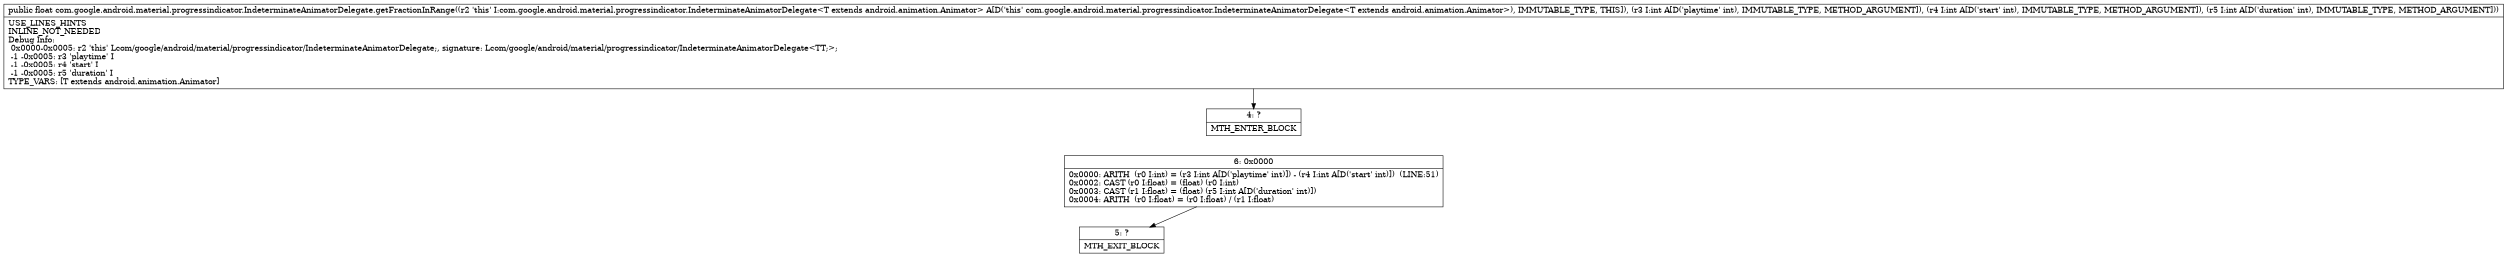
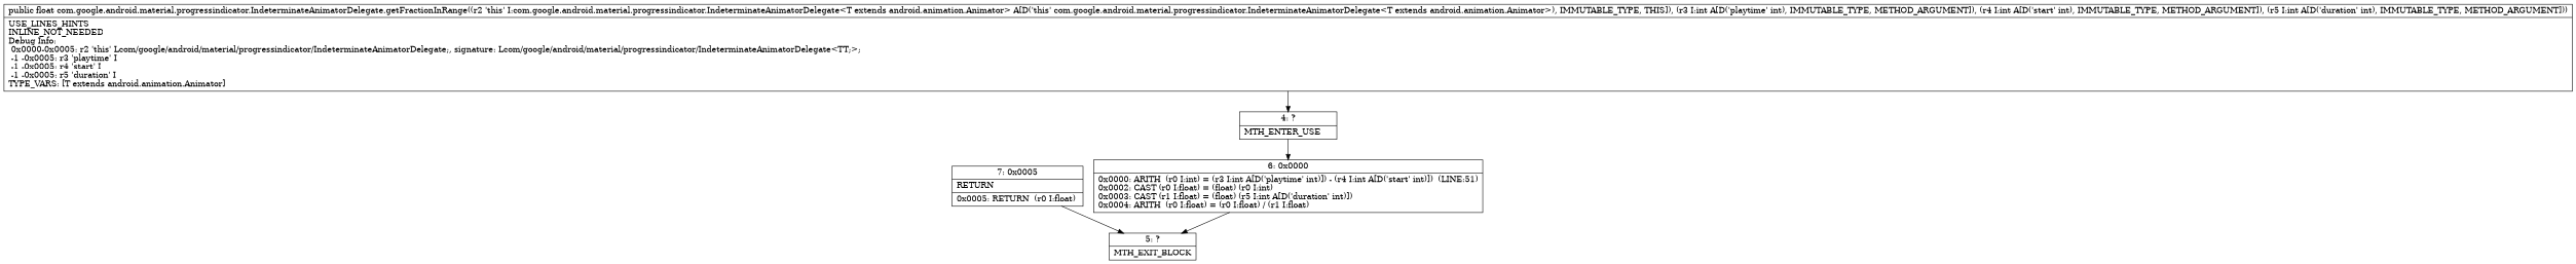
  digraph {
    node [shape=record]
-   n1 [label="{4\:\ ?|MTH_ENTER_BLOCK\l}"]
+   n1 [label="{4\:\ ?|MTH_ENTER_USE\l}"]
    n2 [label="{6\:\ 0x0000|0x0000: ARITH  (r0 I:int) = (r3 I:int A[D('playtime' int)]) \- (r4 I:int A[D('start' int)])  (LINE:51)\l0x0002: CAST (r0 I:float) = (float) (r0 I:int) \l0x0003: CAST (r1 I:float) = (float) (r5 I:int A[D('duration' int)]) \l0x0004: ARITH  (r0 I:float) = (r0 I:float) \/ (r1 I:float) \l}"]
    n3 [label="{5\:\ ?|MTH_EXIT_BLOCK\l}"]
+   n4 [label="{7\:\ 0x0005|RETURN\l|0x0005: RETURN  (r0 I:float) \l}"]
    n5 [label="{public float com.google.android.material.progressindicator.IndeterminateAnimatorDelegate.getFractionInRange((r2 'this' I:com.google.android.material.progressindicator.IndeterminateAnimatorDelegate\<T extends android.animation.Animator\> A[D('this' com.google.android.material.progressindicator.IndeterminateAnimatorDelegate\<T extends android.animation.Animator\>), IMMUTABLE_TYPE, THIS]), (r3 I:int A[D('playtime' int), IMMUTABLE_TYPE, METHOD_ARGUMENT]), (r4 I:int A[D('start' int), IMMUTABLE_TYPE, METHOD_ARGUMENT]), (r5 I:int A[D('duration' int), IMMUTABLE_TYPE, METHOD_ARGUMENT]))  | USE_LINES_HINTS\lINLINE_NOT_NEEDED\lDebug Info:\l  0x0000\-0x0005: r2 'this' Lcom\/google\/android\/material\/progressindicator\/IndeterminateAnimatorDelegate;, signature: Lcom\/google\/android\/material\/progressindicator\/IndeterminateAnimatorDelegate\<TT;\>;\l  \-1 \-0x0005: r3 'playtime' I\l  \-1 \-0x0005: r4 'start' I\l  \-1 \-0x0005: r5 'duration' I\lTYPE_VARS: [T extends android.animation.Animator]\l}"]
+   n1 -> n2
    n2 -> n3
+   n4 -> n3
    n5 -> n1
  }
